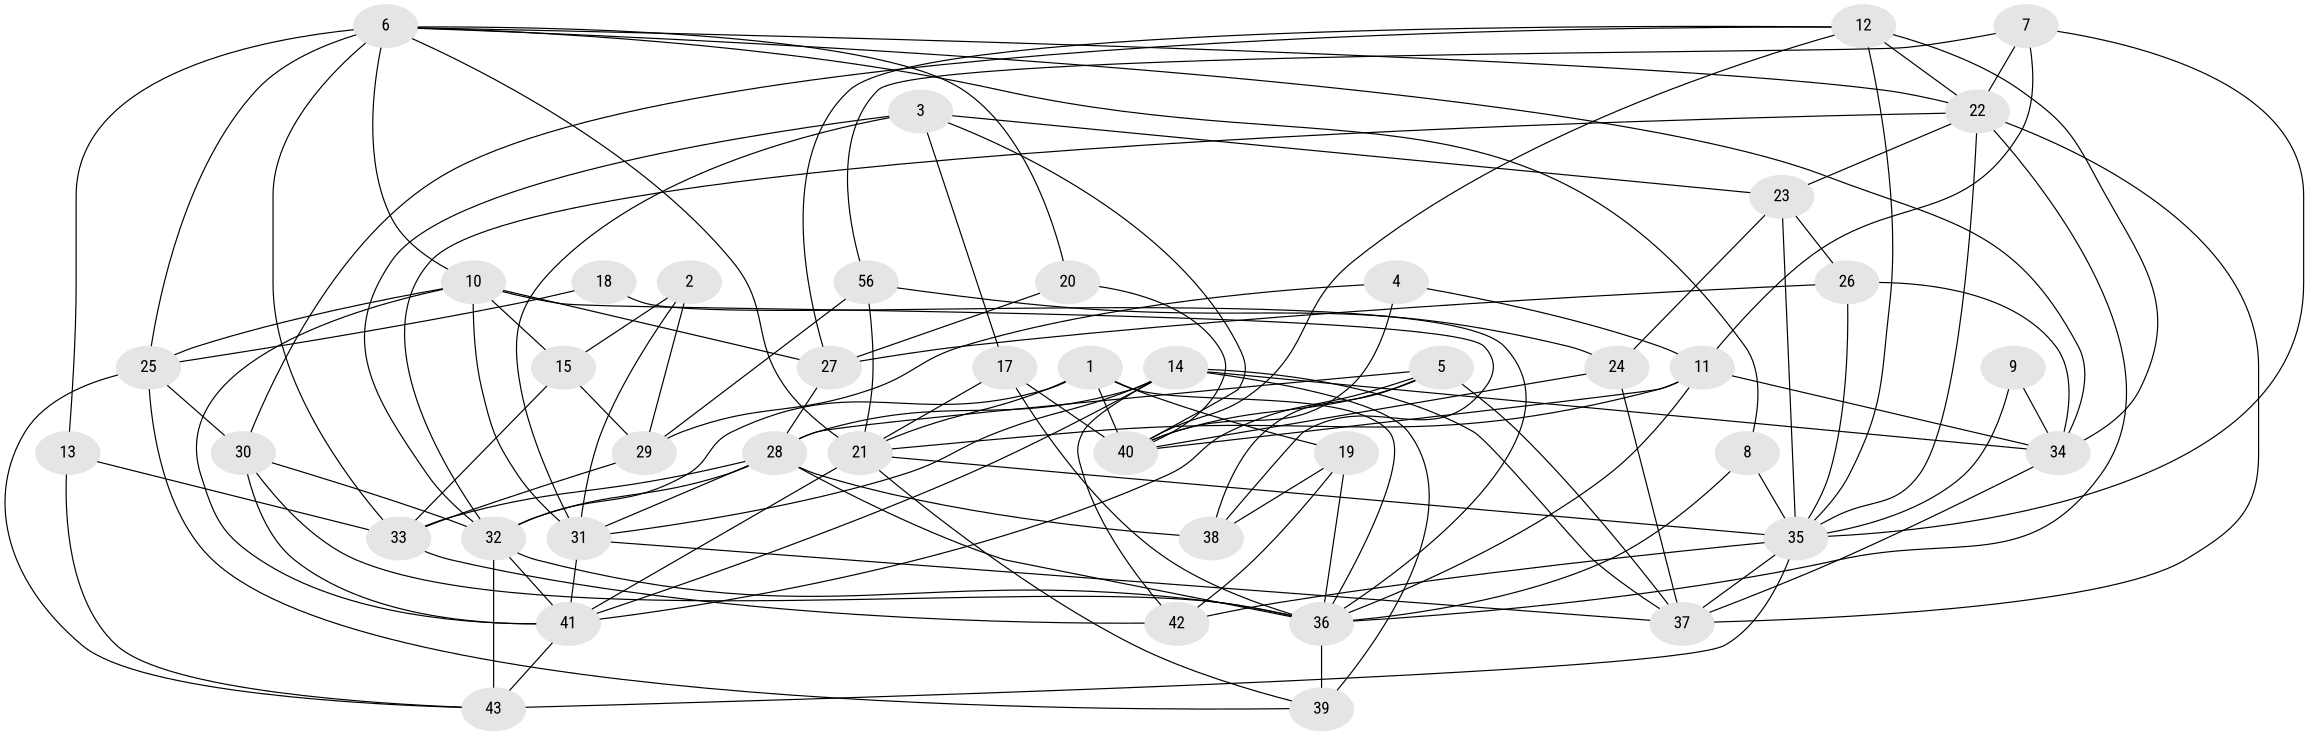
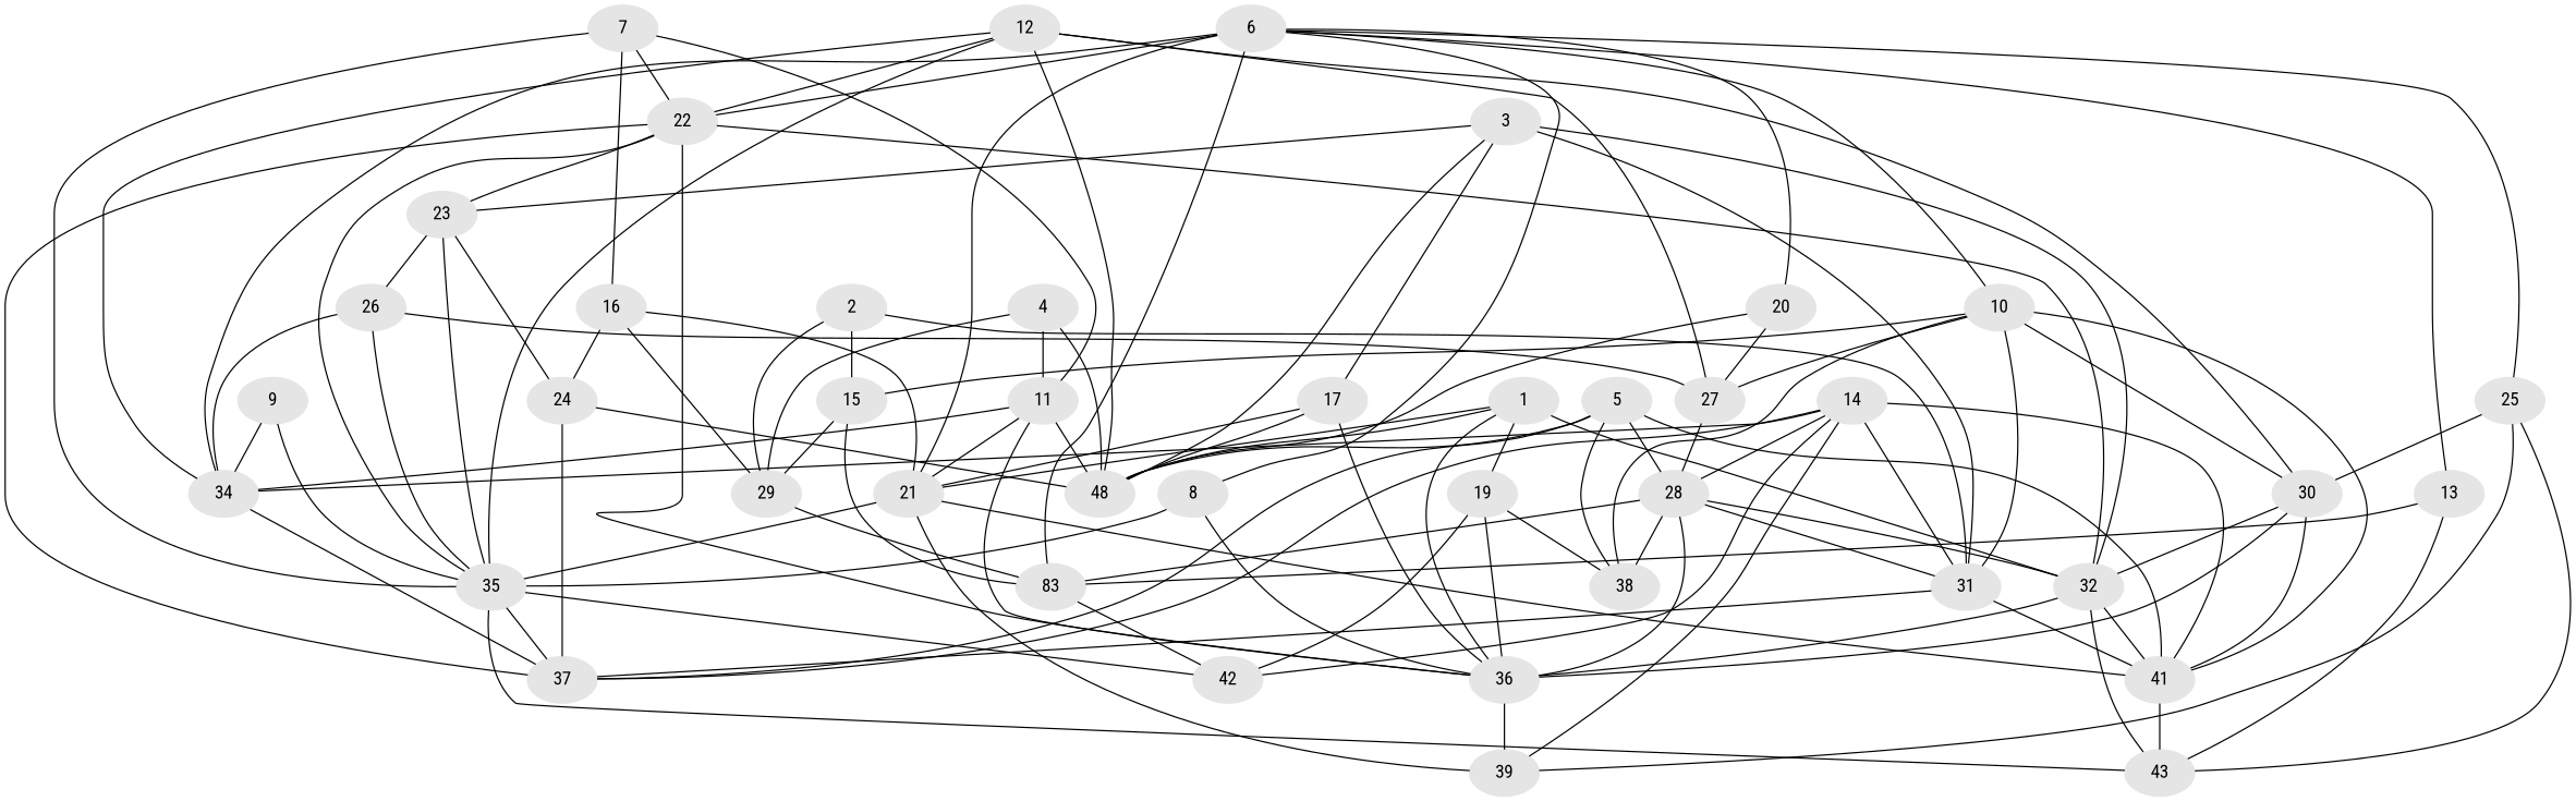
  graph {
    fontname="Roboto Condensed"
    node [color=gray90 fontname="Roboto Condensed" style=filled]
    edge [fontname="Roboto Condensed" weight=1.0]
    1
    19
    21
    32
    36
-   40
+   40 [label=48]
    38
    42
    41
    35
    39
    43
    2
    15
    29
    31
-   33
+   33 [label=83]
    37
    3
    17
    23
    24
    26
    4
    11
    20
    27
    5
    28
    6
    8
    10
    13
    22
    25
    34
    30
    7
-   16 [label=56]
+   16
    9
    12
    14
-   18
    1 -- 19
    1 -- 21
    1 -- 32
    1 -- 36
    1 -- 40
    19 -- 36
    19 -- 38
    19 -- 42
    21 -- 41
    21 -- 35
    21 -- 39
    32 -- 36
    32 -- 41
    32 -- 43
    36 -- 39 [weight=3.0]
    41 -- 43
    35 -- 42
    35 -- 43
    35 -- 37
    2 -- 15
    2 -- 29
    2 -- 31
    15 -- 29
    15 -- 33
    29 -- 33
    31 -- 41
    31 -- 37
    33 -- 42
    3 -- 32
    3 -- 40
    3 -- 31 [weight=2.0]
    3 -- 17
    3 -- 23
    17 -- 21
    17 -- 36
    17 -- 40
    23 -- 35
    23 -- 24
    23 -- 26
    24 -- 40
    24 -- 37
    26 -- 35
    26 -- 27
    26 -- 34
    4 -- 40
    4 -- 29
    4 -- 11
    11 -- 21
    11 -- 36
    11 -- 40
    11 -- 34
    20 -- 40
    20 -- 27
    27 -- 28
    5 -- 40
    5 -- 38
    5 -- 41
    5 -- 37
    5 -- 28
    28 -- 32
    28 -- 36
    28 -- 38
    28 -- 31
    28 -- 33
    6 -- 21
    6 -- 33 [weight=2.0]
    6 -- 20
    6 -- 8
    6 -- 10
    6 -- 13
    6 -- 22
    6 -- 25
    6 -- 34
    8 -- 36
    8 -- 35 [weight=2.0]
    10 -- 38
    10 -- 41
    10 -- 15
    10 -- 31
    10 -- 27
-   10 -- 25
+   10 -- 30
    13 -- 43
    13 -- 33
    22 -- 32
    22 -- 36
    22 -- 35
    22 -- 37
    22 -- 23
    25 -- 39
    25 -- 43
    25 -- 30
    34 -- 37
    30 -- 32
    30 -- 36
    30 -- 41
    7 -- 35
    7 -- 11
    7 -- 22
    7 -- 16
    16 -- 21
    16 -- 29
    16 -- 24
    9 -- 35
    9 -- 34
    12 -- 40
    12 -- 35
    12 -- 27
    12 -- 22
    12 -- 34
    12 -- 30
    14 -- 42
    14 -- 41
    14 -- 39
    14 -- 31
    14 -- 37
    14 -- 28
    14 -- 34
-   18 -- 36
-   18 -- 25 [weight=2.0]
  }
